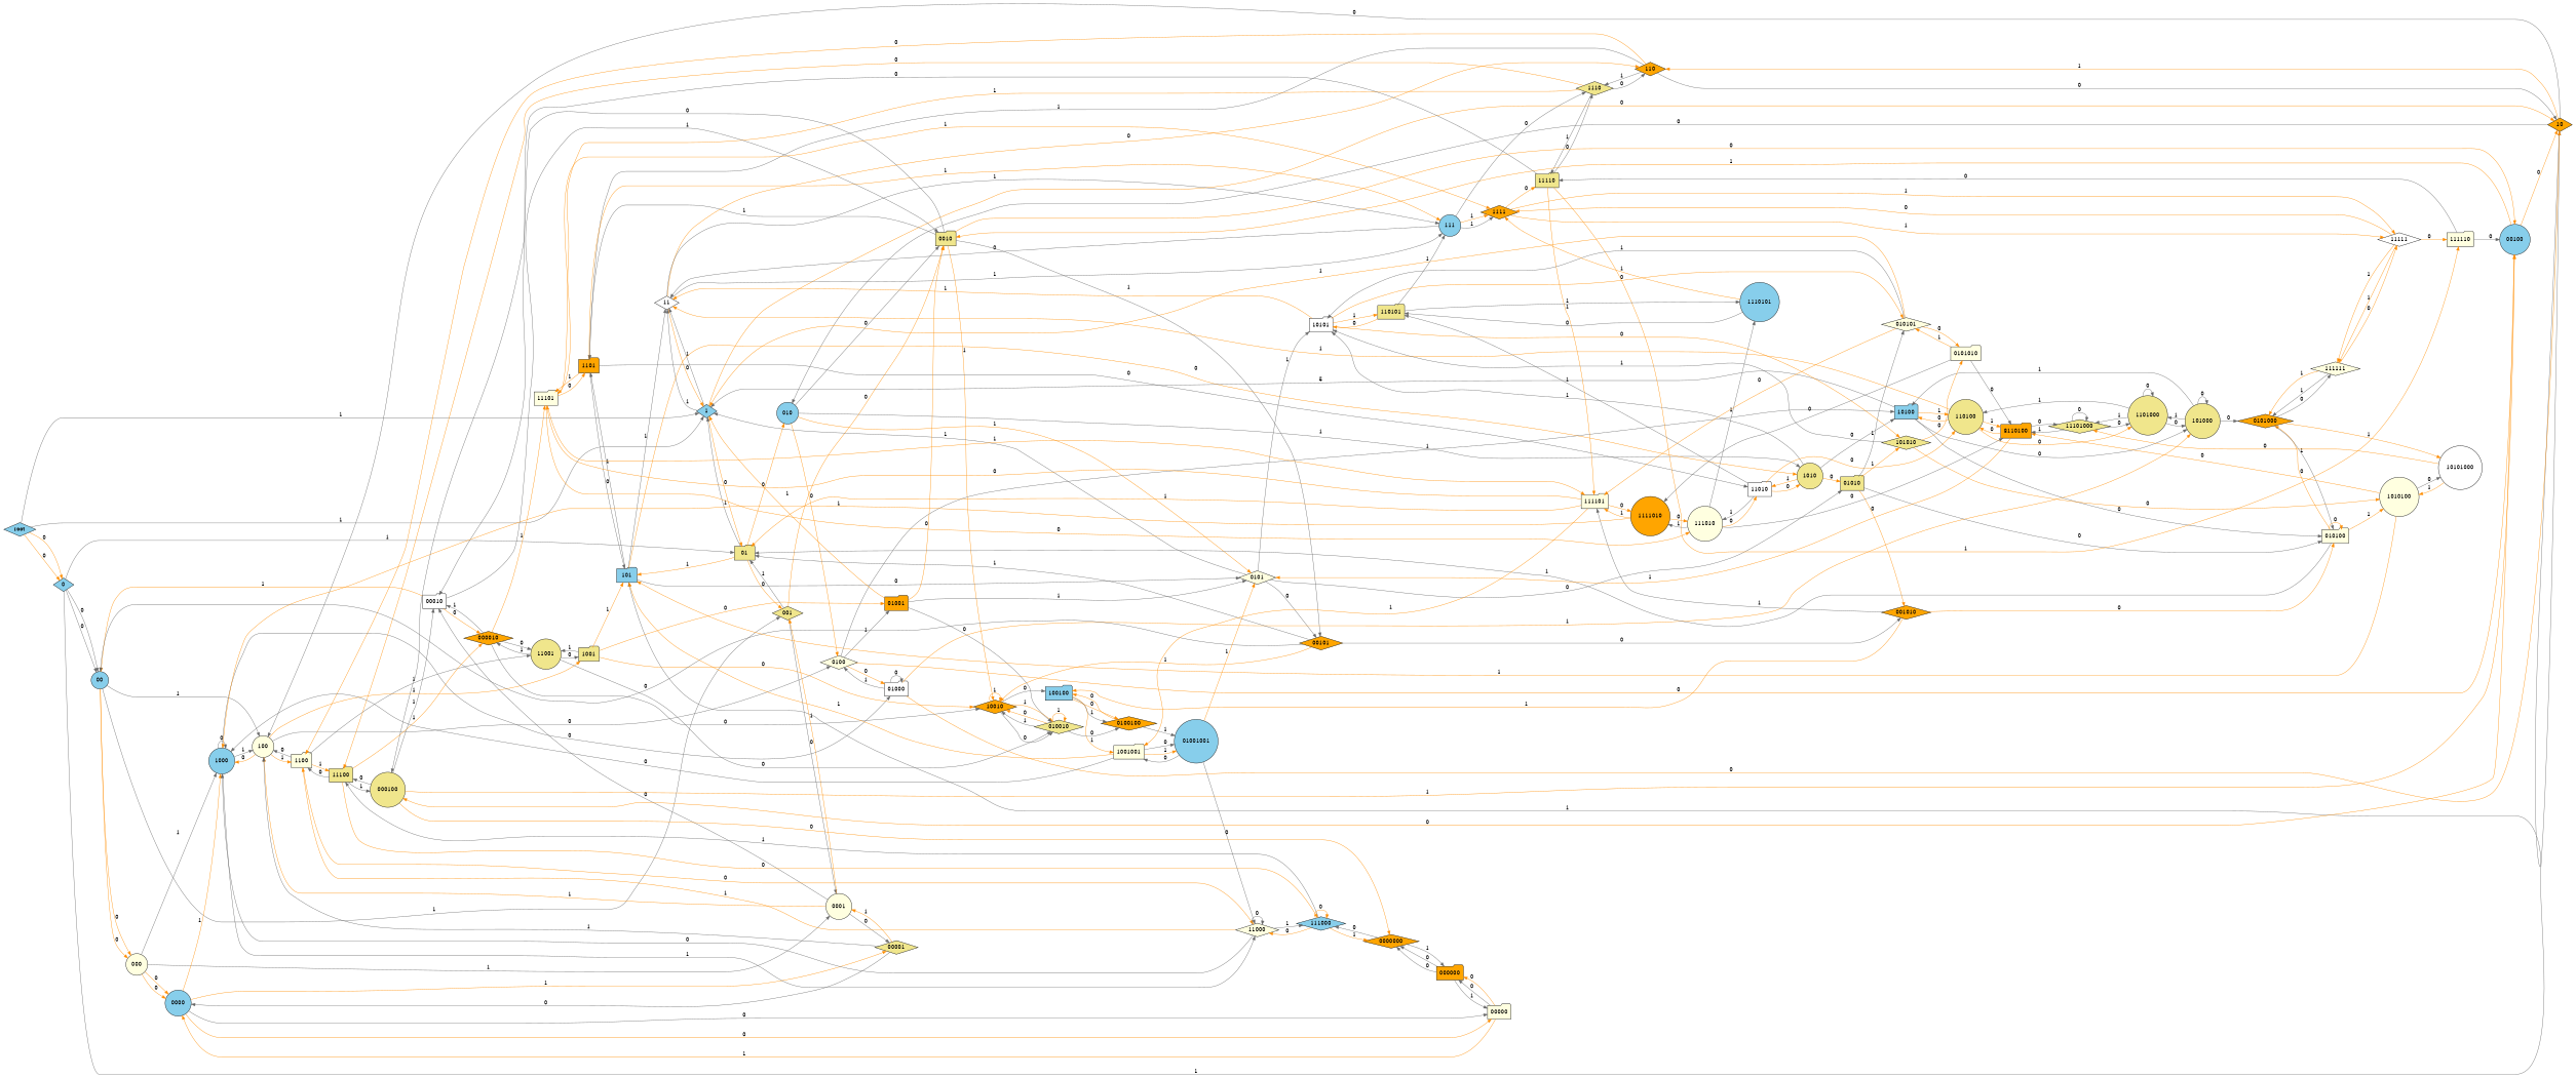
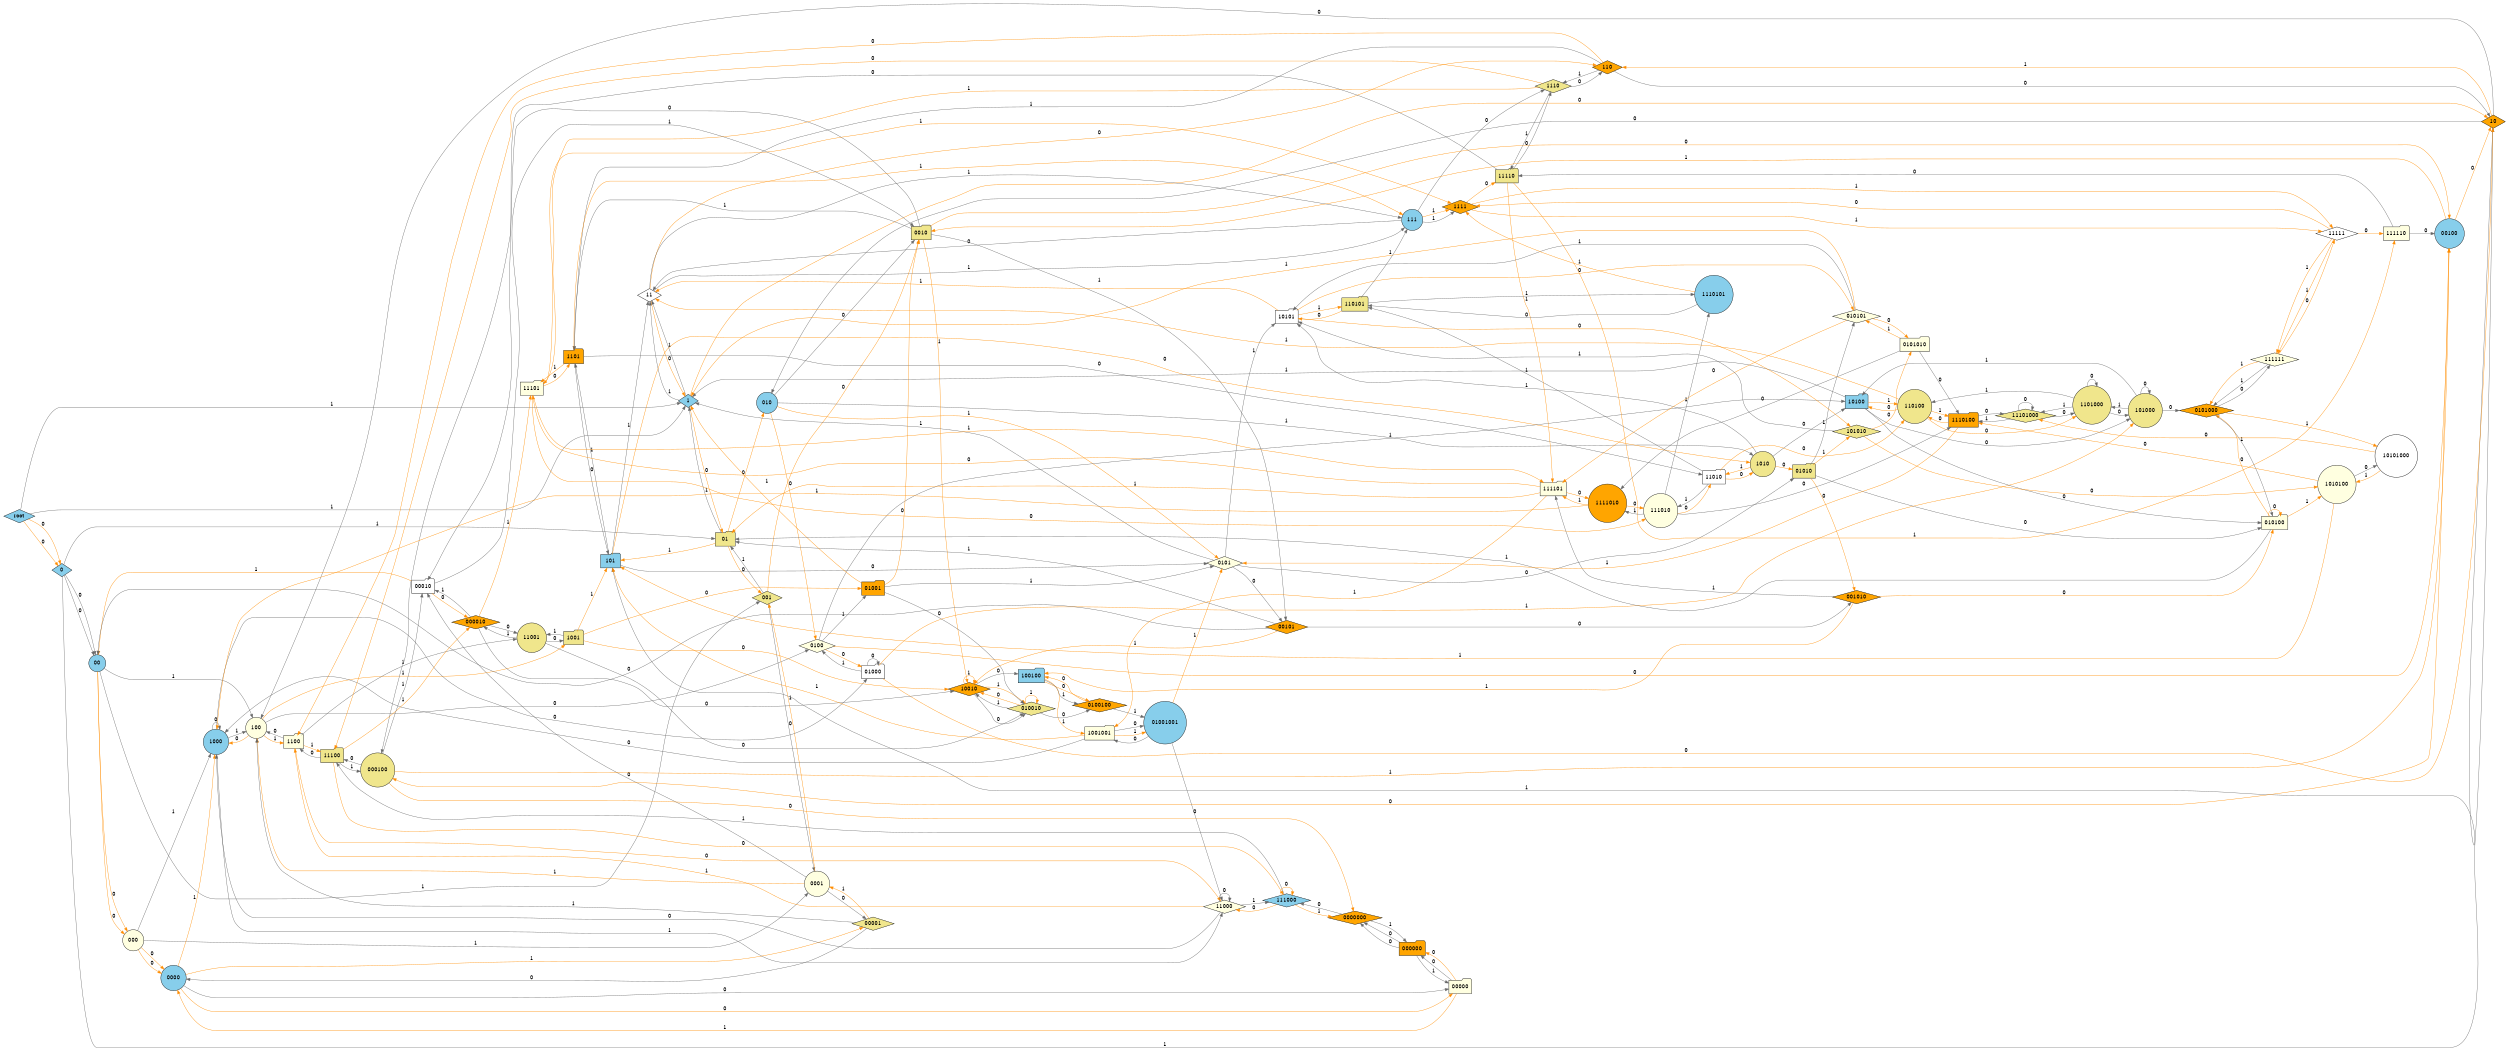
  digraph {
    rankdir=LR
    node [fillcolor=khaki shape=diamond style=filled]
    edge [color=gray40]
    root [fillcolor=skyblue]
    0 [fillcolor=skyblue]
    1 [fillcolor=skyblue]
    00 [fillcolor=skyblue shape=circle]
    01 [shape=folder]
    10 [fillcolor=orange]
    11 [fillcolor=white]
    000 [fillcolor=lightyellow shape=circle]
    001
    100 [fillcolor=lightyellow shape=circle]
    010 [fillcolor=skyblue shape=circle]
    101 [fillcolor=skyblue shape=folder]
    110 [fillcolor=orange]
    111 [fillcolor=skyblue shape=circle]
    0000 [fillcolor=skyblue shape=circle]
    0001 [fillcolor=lightyellow shape=circle]
    1000 [fillcolor=skyblue shape=circle]
    0010 [shape=folder]
    1001 [shape=folder]
    0100 [fillcolor=lightyellow]
    1100 [fillcolor=lightyellow shape=folder]
    0101 [fillcolor=lightyellow]
    1010 [shape=circle]
    1101 [fillcolor=orange shape=folder]
    1110
    1111 [fillcolor=orange]
    00000 [fillcolor=lightyellow shape=folder]
    00001
    00010 [fillcolor=white shape=folder]
    01000 [fillcolor=white shape=folder]
    11000 [fillcolor=lightyellow]
    00100 [fillcolor=skyblue shape=circle]
    00101 [fillcolor=orange]
    10010 [fillcolor=orange]
    01001 [fillcolor=orange shape=folder]
    11001 [shape=circle]
    10100 [fillcolor=skyblue shape=folder]
    11100 [shape=folder]
    01010 [shape=folder]
    10101 [fillcolor=white shape=folder]
    11010 [fillcolor=white shape=folder]
    11101 [fillcolor=lightyellow shape=folder]
    11110 [shape=folder]
    11111 [fillcolor=white]
    000000 [fillcolor=orange shape=folder]
    000010 [fillcolor=orange]
    101000 [shape=circle]
    111000 [fillcolor=skyblue]
    000100 [shape=circle]
    001010 [fillcolor=orange]
    100100 [fillcolor=skyblue shape=folder]
    010010
    010100 [fillcolor=lightyellow shape=folder]
    110100 [shape=circle]
    010101 [fillcolor=lightyellow]
    101010
    110101 [shape=folder]
    111010 [fillcolor=lightyellow shape=circle]
    111101 [fillcolor=lightyellow shape=folder]
    111110 [fillcolor=lightyellow shape=folder]
    111111 [fillcolor=lightyellow]
    0000000 [fillcolor=orange]
    0101000 [fillcolor=orange]
    1101000 [shape=circle]
    1001001 [fillcolor=lightyellow shape=folder]
    0100100 [fillcolor=orange]
    1010100 [fillcolor=lightyellow shape=circle]
-   1110100 [fillcolor=orange shape=folder label=8110100]
+   1110100 [fillcolor=orange shape=folder]
    0101010 [fillcolor=lightyellow shape=folder]
    1110101 [fillcolor=skyblue shape=circle]
    1111010 [fillcolor=orange shape=circle]
    10101000 [fillcolor=white shape=circle]
    11101000
    01001001 [fillcolor=skyblue shape=circle]
    root -> 0 [color=darkorange label=0]
    root -> 0 [color=darkorange label=0]
    root -> 1 [label=1]
    root -> 1 [label=1]
    0 -> 00 [label=0]
    0 -> 00 [label=0]
    0 -> 01 [label=1]
    0 -> 10 [label=1]
    1 -> 01 [color=darkorange label=0]
    1 -> 10 [color=darkorange label=0]
    1 -> 11 [label=1]
    1 -> 11 [label=1]
    00 -> 000 [color=darkorange label=0]
    00 -> 000 [color=darkorange label=0]
    00 -> 001 [label=1]
    00 -> 100 [label=1]
    01 -> 1 [label=1]
    01 -> 001 [color=darkorange label=0]
    01 -> 010 [color=darkorange label=0]
    01 -> 101 [color=darkorange label=1]
    10 -> 100 [label=0]
    10 -> 010 [label=0]
    10 -> 101 [label=1]
    10 -> 110 [color=darkorange label=1]
    11 -> 1 [color=darkorange label=0]
    11 -> 110 [color=darkorange label=0]
    11 -> 111 [label=1]
    11 -> 111 [label=1]
    000 -> 0000 [color=darkorange label=0]
    000 -> 0000 [color=darkorange label=0]
    000 -> 0001 [label=1]
    000 -> 1000 [label=1]
    001 -> 01 [label=1]
    001 -> 0001 [label=0]
    001 -> 0010 [color=darkorange label=0]
    100 -> 1000 [color=darkorange label=0]
    100 -> 1001 [color=darkorange label=1]
    100 -> 0100 [label=0]
    100 -> 1100 [color=darkorange label=1]
    010 -> 0010 [label=0]
    010 -> 0100 [color=darkorange label=0]
    010 -> 0101 [color=darkorange label=1]
    010 -> 1010 [label=1]
    101 -> 11 [label=1]
    101 -> 0101 [label=0]
    101 -> 1010 [color=darkorange label=0]
    101 -> 1101 [label=1]
    110 -> 10 [label=0]
    110 -> 1100 [color=darkorange label=0]
    110 -> 1101 [label=1]
    110 -> 1110 [label=1]
    111 -> 11 [label=0]
    111 -> 1110 [label=0]
    111 -> 1111 [color=darkorange label=1]
    111 -> 1111 [label=1]
    0000 -> 1000 [color=darkorange label=1]
    0000 -> 00000 [label=0]
    0000 -> 00000 [color=darkorange label=0]
    0000 -> 00001 [color=darkorange label=1]
    0001 -> 001 [color=darkorange label=1]
    0001 -> 100 [color=darkorange label=1]
    0001 -> 00001 [label=0]
    0001 -> 00010 [label=0]
    1000 -> 100 [label=1]
    1000 -> 1000 [label=0]
    1000 -> 01000 [label=0]
    1000 -> 11000 [label=1]
    0010 -> 1101 [label=1]
    0010 -> 00010 [label=0]
    0010 -> 00100 [color=darkorange label=0]
    0010 -> 00101 [label=1]
    0010 -> 10010 [color=darkorange label=1]
    1001 -> 101 [color=darkorange label=1]
    1001 -> 10010 [color=darkorange label=0]
    1001 -> 01001 [color=darkorange label=0]
    1001 -> 11001 [label=1]
    0100 -> 01000 [color=darkorange label=0]
    0100 -> 00100 [color=darkorange label=0]
    0100 -> 01001 [label=1]
    0100 -> 10100 [label=1]
    1100 -> 100 [label=0]
    1100 -> 11000 [color=darkorange label=0]
    1100 -> 11001 [label=1]
    1100 -> 11100 [color=darkorange label=1]
    0101 -> 1 [label=1]
    0101 -> 00101 [label=0]
    0101 -> 01010 [label=0]
    0101 -> 10101 [label=1]
    1010 -> 10100 [label=0]
    1010 -> 01010 [color=darkorange label=0]
    1010 -> 10101 [label=1]
    1010 -> 11010 [color=darkorange label=1]
    1101 -> 101 [label=0]
    1101 -> 111 [color=darkorange label=1]
    1101 -> 11010 [label=0]
    1101 -> 11101 [color=darkorange label=1]
    1110 -> 110 [label=0]
    1110 -> 11100 [color=darkorange label=0]
    1110 -> 11101 [color=darkorange label=1]
    1110 -> 11110 [label=1]
    1111 -> 11110 [color=darkorange label=0]
    1111 -> 11111 [color=darkorange label=1]
    1111 -> 11111 [color=darkorange label=1]
    00000 -> 0000 [color=darkorange label=1]
    00000 -> 000000 [color=darkorange label=0]
    00000 -> 000000 [label=0]
    00001 -> 100 [label=1]
    00001 -> 0000 [label=0]
    00001 -> 0001 [color=darkorange label=1]
    00010 -> 00 [color=darkorange label=1]
    00010 -> 0010 [label=1]
    00010 -> 000010 [color=darkorange label=0]
    01000 -> 10 [color=darkorange label=0]
    01000 -> 0100 [label=1]
    01000 -> 01000 [label=0]
    01000 -> 101000 [color=darkorange label=1]
    11000 -> 1000 [label=0]
    11000 -> 1100 [color=darkorange label=1]
    11000 -> 11000 [label=0]
    11000 -> 111000 [label=1]
    00100 -> 10 [color=darkorange label=0]
    00100 -> 0010 [color=darkorange label=1]
    00100 -> 000100 [color=darkorange label=0]
    00101 -> 00 [label=0]
    00101 -> 01 [label=1]
    00101 -> 10010 [color=darkorange label=1]
    00101 -> 001010 [label=0]
    10010 -> 10010 [color=darkorange label=1]
    10010 -> 100100 [label=0]
    10010 -> 010010 [label=0]
    10010 -> 010010 [color=darkorange label=1]
    01001 -> 1 [color=darkorange label=1]
    01001 -> 0010 [color=darkorange label=0]
    01001 -> 0101 [label=1]
    01001 -> 010010 [label=0]
    11001 -> 1001 [label=0]
    11001 -> 000010 [label=1]
    11001 -> 010010 [label=0]
-   10100 -> 1 [label=5]
+   10100 -> 1 [label=1]
    10100 -> 101000 [label=0]
    10100 -> 010100 [label=0]
    10100 -> 110100 [color=darkorange label=1]
    11100 -> 1100 [label=0]
    11100 -> 000010 [color=darkorange label=1]
    11100 -> 111000 [color=darkorange label=0]
    11100 -> 000100 [label=1]
    01010 -> 001010 [color=darkorange label=0]
    01010 -> 010100 [label=0]
    01010 -> 010101 [label=1]
    01010 -> 101010 [color=darkorange label=1]
    10101 -> 11 [color=darkorange label=1]
    10101 -> 010101 [color=darkorange label=0]
    10101 -> 101010 [color=darkorange label=0]
    10101 -> 110101 [color=darkorange label=1]
    11010 -> 1010 [color=darkorange label=0]
    11010 -> 110100 [color=darkorange label=0]
    11010 -> 110101 [label=1]
    11010 -> 111010 [label=1]
    11101 -> 1101 [color=darkorange label=0]
    11101 -> 1111 [color=darkorange label=1]
    11101 -> 111010 [color=darkorange label=0]
    11101 -> 111101 [color=darkorange label=1]
    11110 -> 1110 [label=0]
    11110 -> 000100 [label=0]
    11110 -> 111101 [color=darkorange label=1]
    11110 -> 111110 [color=darkorange label=1]
    11111 -> 1111 [color=darkorange label=0]
    11111 -> 111110 [color=darkorange label=0]
    11111 -> 111111 [color=darkorange label=1]
    11111 -> 111111 [color=darkorange label=1]
    000000 -> 00000 [label=1]
    000000 -> 0000000 [label=0]
    000000 -> 0000000 [label=0]
    000010 -> 00010 [label=1]
    000010 -> 10010 [label=0]
    000010 -> 11001 [label=0]
    000010 -> 11101 [color=darkorange label=1]
    101000 -> 10100 [label=1]
    101000 -> 101000 [label=0]
    101000 -> 0101000 [label=0]
    101000 -> 1101000 [label=1]
    111000 -> 11000 [color=darkorange label=0]
    111000 -> 11100 [label=1]
    111000 -> 111000 [color=darkorange label=0]
    111000 -> 0000000 [color=darkorange label=1]
    000100 -> 00010 [label=1]
    000100 -> 00100 [color=darkorange label=1]
    000100 -> 11100 [label=0]
    000100 -> 0000000 [color=darkorange label=0]
    001010 -> 100100 [color=darkorange label=1]
    001010 -> 010100 [color=darkorange label=0]
    001010 -> 111101 [label=1]
    100100 -> 1001001 [color=darkorange label=1]
    100100 -> 0100100 [color=darkorange label=0]
    100100 -> 0100100 [label=1]
    010010 -> 10010 [color=darkorange label=0]
    010010 -> 10010 [label=1]
    010010 -> 010010 [color=darkorange label=1]
    010010 -> 0100100 [label=0]
    010100 -> 01 [label=1]
    010100 -> 010100 [color=darkorange label=0]
    010100 -> 0101000 [color=darkorange label=0]
    010100 -> 1010100 [color=darkorange label=1]
    110100 -> 11 [color=darkorange label=1]
    110100 -> 10100 [color=darkorange label=0]
    110100 -> 1101000 [color=darkorange label=0]
    110100 -> 1110100 [color=darkorange label=1]
    010101 -> 1 [color=darkorange label=1]
    010101 -> 10101 [label=1]
    010101 -> 111101 [color=darkorange label=0]
    010101 -> 0101010 [color=darkorange label=0]
    101010 -> 10101 [label=1]
    101010 -> 1010100 [color=darkorange label=0]
    101010 -> 0101010 [color=darkorange label=0]
    110101 -> 111 [label=1]
    110101 -> 10101 [color=darkorange label=0]
    110101 -> 1110101 [label=1]
    111010 -> 11010 [color=darkorange label=0]
    111010 -> 1110100 [label=0]
    111010 -> 1110101 [label=1]
    111010 -> 1111010 [label=1]
    111101 -> 01 [color=darkorange label=1]
    111101 -> 11101 [color=darkorange label=0]
    111101 -> 1001001 [color=darkorange label=1]
    111101 -> 1111010 [color=darkorange label=0]
    111110 -> 00100 [label=0]
    111110 -> 11110 [label=0]
    111111 -> 11111 [color=darkorange label=0]
    111111 -> 0101000 [color=darkorange label=1]
    111111 -> 0101000 [label=1]
    0000000 -> 000000 [label=1]
    0000000 -> 111000 [label=0]
    0101000 -> 010100 [label=1]
    0101000 -> 111111 [label=0]
    0101000 -> 10101000 [color=darkorange label=1]
    1101000 -> 101000 [label=0]
    1101000 -> 110100 [label=1]
    1101000 -> 1101000 [label=0]
    1101000 -> 11101000 [label=1]
    1001001 -> 101 [color=darkorange label=1]
    1001001 -> 1000 [label=0]
    1001001 -> 01001001 [label=0]
    1001001 -> 01001001 [color=darkorange label=1]
    0100100 -> 100100 [color=darkorange label=0]
    0100100 -> 01001001 [label=1]
    1010100 -> 101 [color=darkorange label=1]
    1010100 -> 1110100 [color=darkorange label=0]
    1010100 -> 10101000 [label=0]
    1110100 -> 0101 [color=darkorange label=1]
    1110100 -> 110100 [color=darkorange label=0]
    1110100 -> 11101000 [label=0]
    0101010 -> 010101 [color=darkorange label=1]
    0101010 -> 1110100 [label=0]
    0101010 -> 1111010 [label=0]
    1110101 -> 1111 [color=darkorange label=1]
    1110101 -> 110101 [label=0]
    1111010 -> 1000 [color=darkorange label=1]
    1111010 -> 111010 [color=darkorange label=0]
    1111010 -> 111101 [color=darkorange label=1]
    10101000 -> 1010100 [color=darkorange label=1]
    10101000 -> 11101000 [color=darkorange label=0]
    11101000 -> 1101000 [label=0]
    11101000 -> 1110100 [label=1]
    11101000 -> 11101000 [label=0]
    01001001 -> 0101 [color=darkorange label=1]
    01001001 -> 11000 [label=0]
    01001001 -> 1001001 [label=0]
  }
